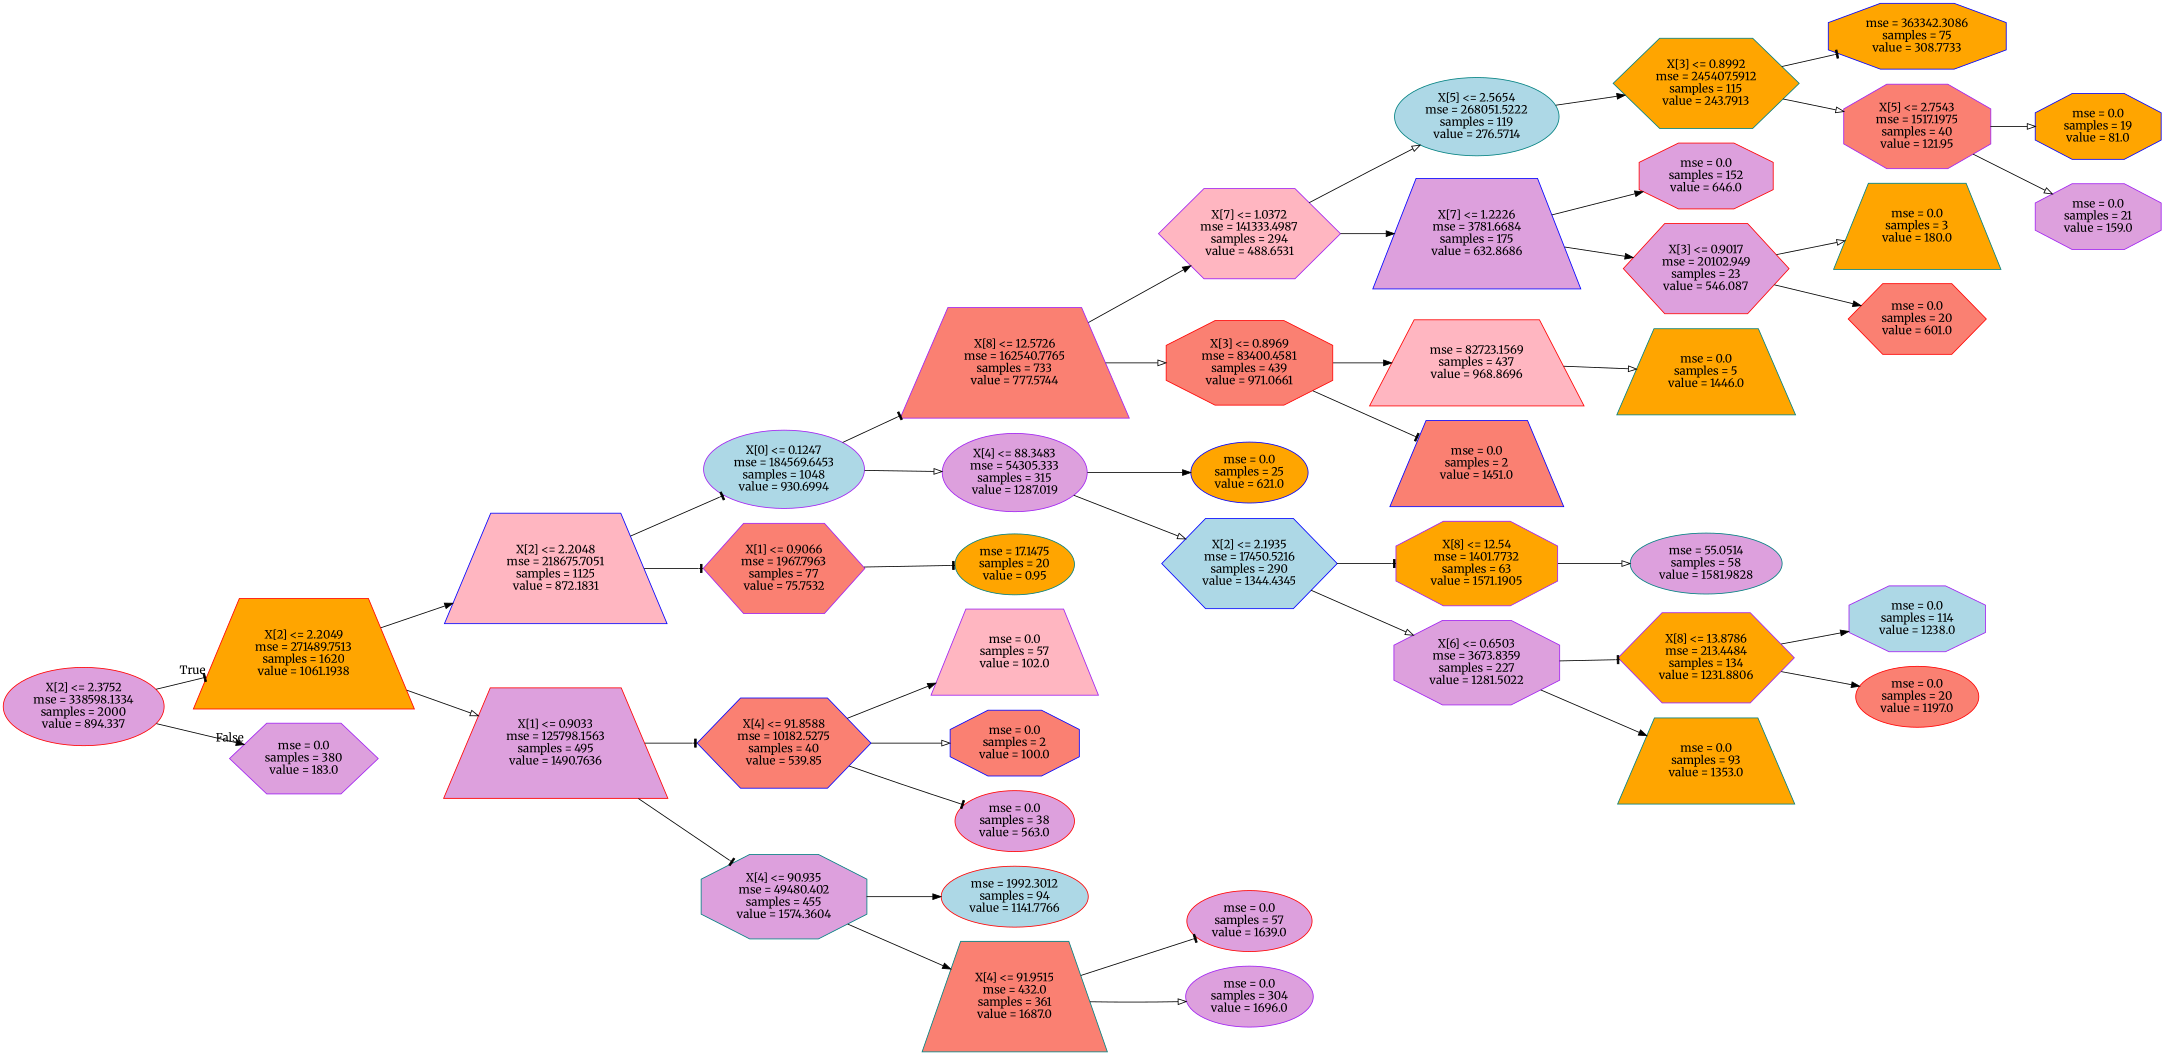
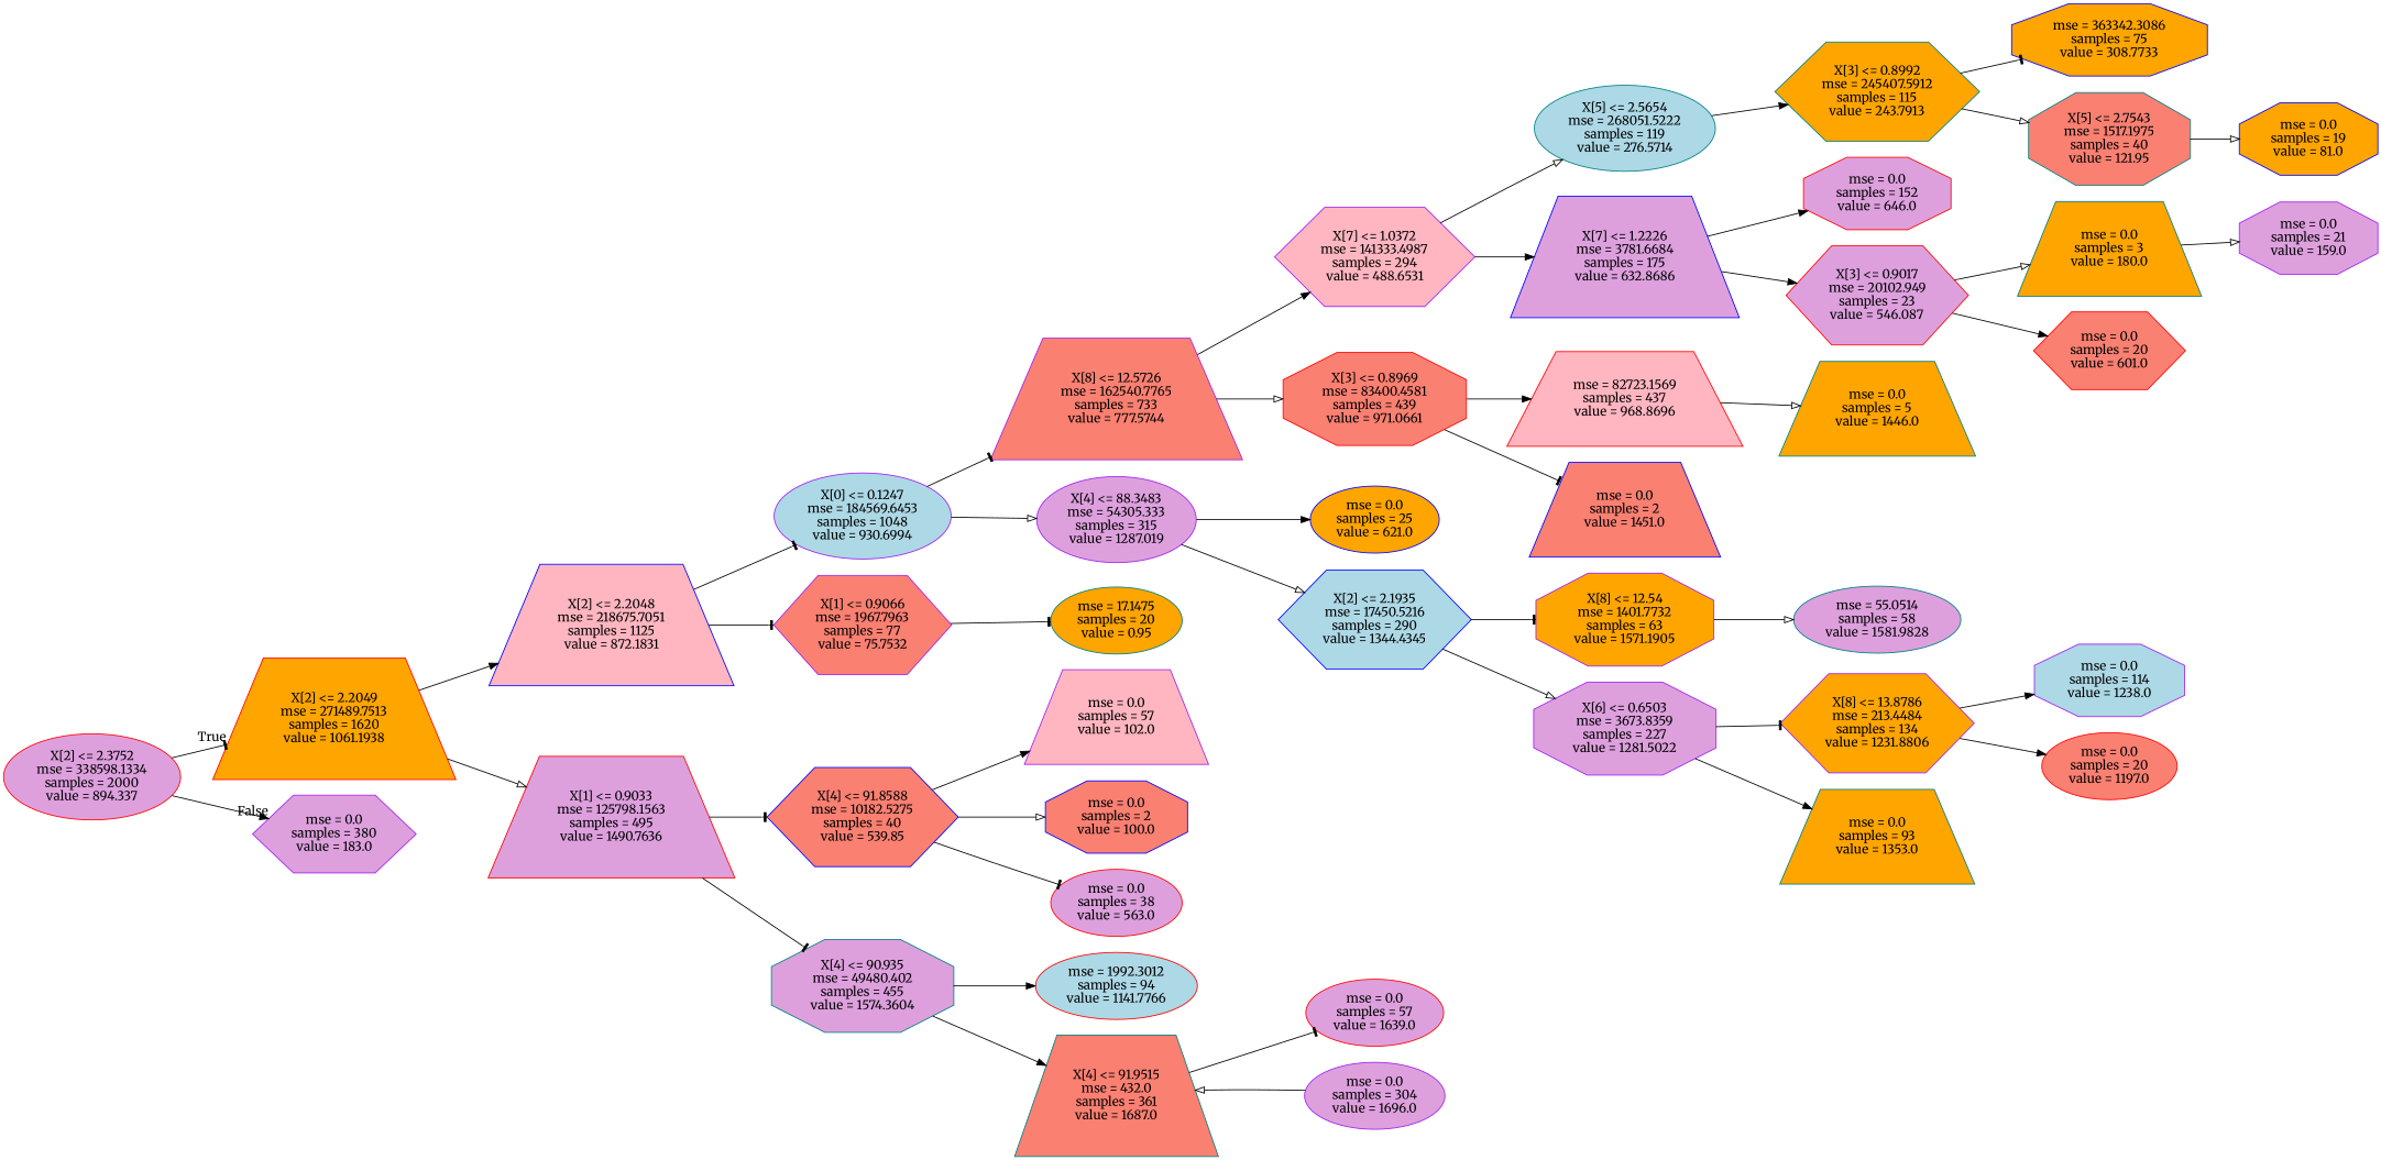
  digraph {
    fontname=Merriweather
    rankdir=LR
    node [color=purple fillcolor=plum fontname=Merriweather shape=ellipse style=filled]
    edge [arrowhead=normal fontname=Merriweather]
    n1 [color=red label="X[2] <= 2.3752\nmse = 338598.1334\nsamples = 2000\nvalue = 894.337"]
    n2 [color=red fillcolor=orange label="X[2] <= 2.2049\nmse = 271489.7513\nsamples = 1620\nvalue = 1061.1938" shape=trapezium]
    n3 [label="mse = 0.0\nsamples = 380\nvalue = 183.0" shape=hexagon]
    n4 [color=blue fillcolor=lightpink label="X[2] <= 2.2048\nmse = 218675.7051\nsamples = 1125\nvalue = 872.1831" shape=trapezium]
    n5 [color=red label="X[1] <= 0.9033\nmse = 125798.1563\nsamples = 495\nvalue = 1490.7636" shape=trapezium]
    n6 [fillcolor=lightblue label="X[0] <= 0.1247\nmse = 184569.6453\nsamples = 1048\nvalue = 930.6994"]
    n7 [fillcolor=salmon label="X[1] <= 0.9066\nmse = 1967.7963\nsamples = 77\nvalue = 75.7532" shape=hexagon]
    n8 [color=blue fillcolor=salmon label="X[4] <= 91.8588\nmse = 10182.5275\nsamples = 40\nvalue = 539.85" shape=hexagon]
    n9 [color=teal label="X[4] <= 90.935\nmse = 49480.402\nsamples = 455\nvalue = 1574.3604" shape=octagon]
    n10 [fillcolor=salmon label="X[8] <= 12.5726\nmse = 162540.7765\nsamples = 733\nvalue = 777.5744" shape=trapezium]
    n11 [label="X[4] <= 88.3483\nmse = 54305.333\nsamples = 315\nvalue = 1287.019"]
    n12 [color=teal fillcolor=orange label="mse = 17.1475\nsamples = 20\nvalue = 0.95"]
    n13 [fillcolor=lightpink label="X[7] <= 1.0372\nmse = 141333.4987\nsamples = 294\nvalue = 488.6531" shape=hexagon]
    n14 [color=red fillcolor=salmon label="X[3] <= 0.8969\nmse = 83400.4581\nsamples = 439\nvalue = 971.0661" shape=octagon]
    n15 [color=blue fillcolor=orange label="mse = 0.0\nsamples = 25\nvalue = 621.0"]
    n16 [color=blue fillcolor=lightblue label="X[2] <= 2.1935\nmse = 17450.5216\nsamples = 290\nvalue = 1344.4345" shape=hexagon]
    n17 [color=teal fillcolor=lightblue label="X[5] <= 2.5654\nmse = 268051.5222\nsamples = 119\nvalue = 276.5714"]
    n18 [color=blue label="X[7] <= 1.2226\nmse = 3781.6684\nsamples = 175\nvalue = 632.8686" shape=trapezium]
    n19 [color=red fillcolor=lightpink label="mse = 82723.1569\nsamples = 437\nvalue = 968.8696" shape=trapezium]
    n20 [color=blue fillcolor=salmon label="mse = 0.0\nsamples = 2\nvalue = 1451.0" shape=trapezium]
    n21 [color=teal fillcolor=orange label="X[3] <= 0.8992\nmse = 245407.5912\nsamples = 115\nvalue = 243.7913" shape=hexagon]
    n22 [color=red label="mse = 0.0\nsamples = 152\nvalue = 646.0" shape=octagon]
    n23 [color=red label="X[3] <= 0.9017\nmse = 20102.949\nsamples = 23\nvalue = 546.087" shape=hexagon]
    n24 [color=blue fillcolor=orange label="mse = 363342.3086\nsamples = 75\nvalue = 308.7733" shape=octagon]
-   n25 [fillcolor=salmon label="X[5] <= 2.7543\nmse = 1517.1975\nsamples = 40\nvalue = 121.95" shape=octagon]
+   n25 [color=teal fillcolor=salmon label="X[5] <= 2.7543\nmse = 1517.1975\nsamples = 40\nvalue = 121.95" shape=octagon]
    n26 [color=blue fillcolor=orange label="mse = 0.0\nsamples = 19\nvalue = 81.0" shape=octagon]
    n27 [label="mse = 0.0\nsamples = 21\nvalue = 159.0" shape=octagon]
    n28 [color=teal fillcolor=orange label="mse = 0.0\nsamples = 3\nvalue = 180.0" shape=trapezium]
    n29 [color=red fillcolor=salmon label="mse = 0.0\nsamples = 20\nvalue = 601.0" shape=hexagon]
    n30 [color=teal fillcolor=orange label="mse = 0.0\nsamples = 5\nvalue = 1446.0" shape=trapezium]
    n31 [fillcolor=orange label="X[8] <= 12.54\nmse = 1401.7732\nsamples = 63\nvalue = 1571.1905" shape=octagon]
    n32 [label="X[6] <= 0.6503\nmse = 3673.8359\nsamples = 227\nvalue = 1281.5022" shape=octagon]
    n33 [color=teal label="mse = 55.0514\nsamples = 58\nvalue = 1581.9828"]
    n34 [fillcolor=orange label="X[8] <= 13.8786\nmse = 213.4484\nsamples = 134\nvalue = 1231.8806" shape=hexagon]
    n35 [color=teal fillcolor=orange label="mse = 0.0\nsamples = 93\nvalue = 1353.0" shape=trapezium]
    n36 [fillcolor=lightblue label="mse = 0.0\nsamples = 114\nvalue = 1238.0" shape=octagon]
    n37 [color=red fillcolor=salmon label="mse = 0.0\nsamples = 20\nvalue = 1197.0"]
    n38 [fillcolor=lightpink label="mse = 0.0\nsamples = 57\nvalue = 102.0" shape=trapezium]
    n39 [color=blue fillcolor=salmon label="mse = 0.0\nsamples = 2\nvalue = 100.0" shape=octagon]
    n40 [color=red label="mse = 0.0\nsamples = 38\nvalue = 563.0"]
    n41 [color=red fillcolor=lightblue label="mse = 1992.3012\nsamples = 94\nvalue = 1141.7766"]
    n42 [color=teal fillcolor=salmon label="X[4] <= 91.9515\nmse = 432.0\nsamples = 361\nvalue = 1687.0" shape=trapezium]
    n43 [color=red label="mse = 0.0\nsamples = 57\nvalue = 1639.0"]
    n44 [label="mse = 0.0\nsamples = 304\nvalue = 1696.0"]
    n1 -> n2 [arrowhead=tee headlabel=True labelangle=45 labeldistance=2.5]
    n1 -> n3 [headlabel=False labelangle=-45 labeldistance=2.5]
    n2 -> n4
    n2 -> n5 [arrowhead=onormal]
    n4 -> n6 [arrowhead=tee]
    n4 -> n7 [arrowhead=tee]
    n5 -> n8 [arrowhead=tee]
    n5 -> n9 [arrowhead=tee]
    n6 -> n10 [arrowhead=tee]
    n6 -> n11 [arrowhead=onormal]
    n7 -> n12 [arrowhead=tee]
    n8 -> n38
    n8 -> n39 [arrowhead=onormal]
    n8 -> n40 [arrowhead=tee]
    n9 -> n41
    n9 -> n42
    n10 -> n13
    n10 -> n14 [arrowhead=onormal]
    n11 -> n15
    n11 -> n16 [arrowhead=onormal]
    n13 -> n17 [arrowhead=onormal]
    n13 -> n18
    n14 -> n19
    n14 -> n20 [arrowhead=tee]
    n16 -> n31 [arrowhead=tee]
    n16 -> n32 [arrowhead=onormal]
    n17 -> n21
    n18 -> n22
    n18 -> n23
    n19 -> n30 [arrowhead=onormal]
    n21 -> n24 [arrowhead=tee]
    n21 -> n25 [arrowhead=onormal]
    n23 -> n28 [arrowhead=onormal]
    n23 -> n29
    n25 -> n26 [arrowhead=onormal]
-   n25 -> n27 [arrowhead=onormal]
+   n28 -> n27 [arrowhead=onormal]
    n31 -> n33 [arrowhead=onormal]
    n32 -> n34 [arrowhead=tee]
    n32 -> n35
    n34 -> n36
    n34 -> n37
    n42 -> n43 [arrowhead=tee]
-   n42 -> n44 [arrowhead=onormal]
+   n44 -> n42 [arrowhead=onormal]
  }
